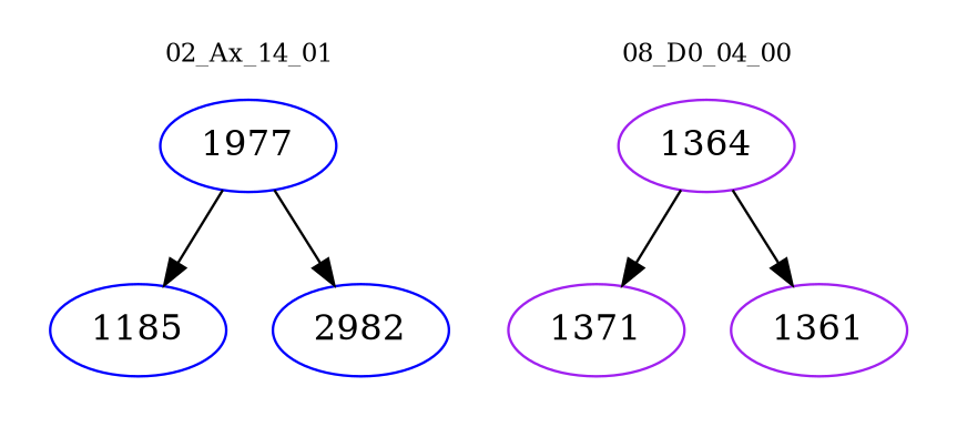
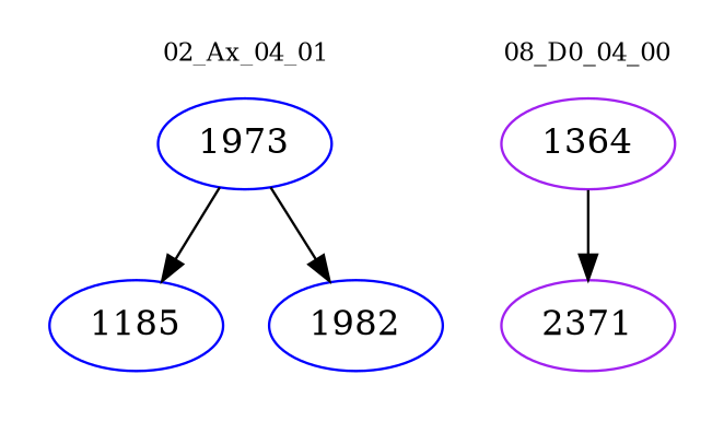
  digraph {
    node [color=blue]
    edge [color=black]
-   n1 [label=1977]
+   n1 [label=1973]
    n2 [label=1185]
-   n3 [label=2982]
+   n3 [label=1982]
    n4 [color=purple label=1364]
-   n5 [color=purple label=1371]
-   n6 [color=purple label=1361]
+   n5 [color=purple label=2371]
    subgraph cluster_1 {
      color=white
      fontsize=10
-     label="02_Ax_14_01"
+     label="02_Ax_04_01"
      n1
      n2
      n3
    }
    subgraph cluster_2 {
      color=white
      fontsize=10
      label="08_D0_04_00"
      n4
      n5
-     n6
    }
    n1 -> n2
    n1 -> n3
    n4 -> n5
-   n4 -> n6
  }
